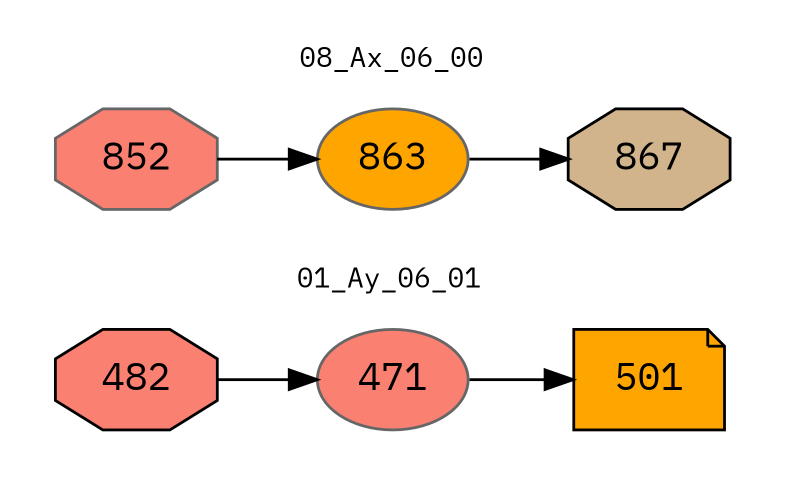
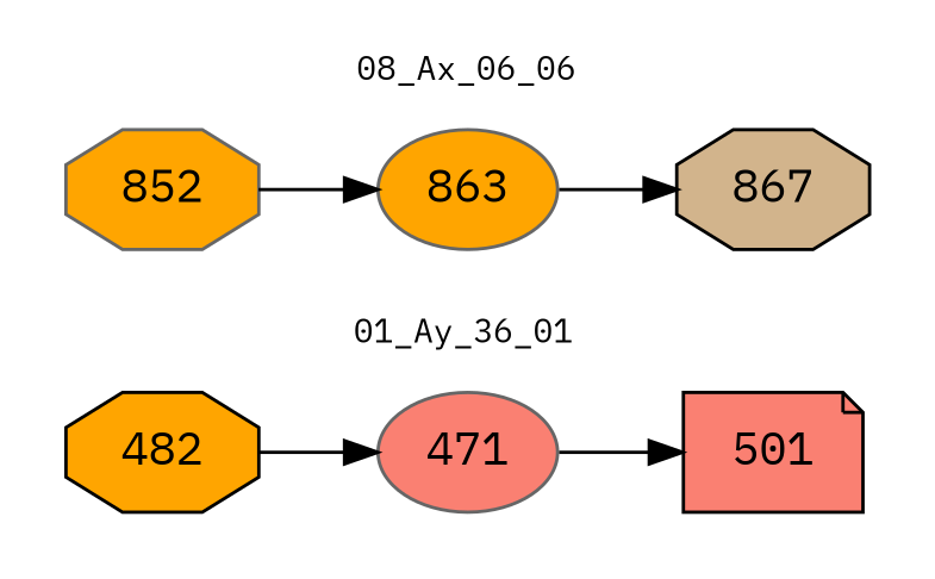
  digraph {
    fontname="IBM Plex Mono"
    rankdir=LR
    node [color=black fillcolor=salmon fontname="IBM Plex Mono" shape=octagon style=filled]
    edge [color=black fontname="IBM Plex Mono"]
-   n1 [label=482]
+   n1 [fillcolor=orange label=482]
    n2 [color=gray40 label=471 shape=ellipse]
-   n3 [fillcolor=orange label=501 shape=note]
-   n4 [color=gray40 label=852]
+   n3 [label=501 shape=note]
+   n4 [color=gray40 fillcolor=orange label=852]
    n5 [color=gray40 fillcolor=orange label=863 shape=ellipse]
    n6 [fillcolor=tan label=867]
    subgraph cluster_1 {
      color=white
      fontsize=10
-     label="01_Ay_06_01"
+     label="01_Ay_36_01"
      n1
      n2
      n3
    }
    subgraph cluster_2 {
      color=white
      fontsize=10
-     label="08_Ax_06_00"
+     label="08_Ax_06_06"
      n4
      n5
      n6
    }
    n1 -> n2
    n2 -> n3
    n4 -> n5
    n5 -> n6
  }
